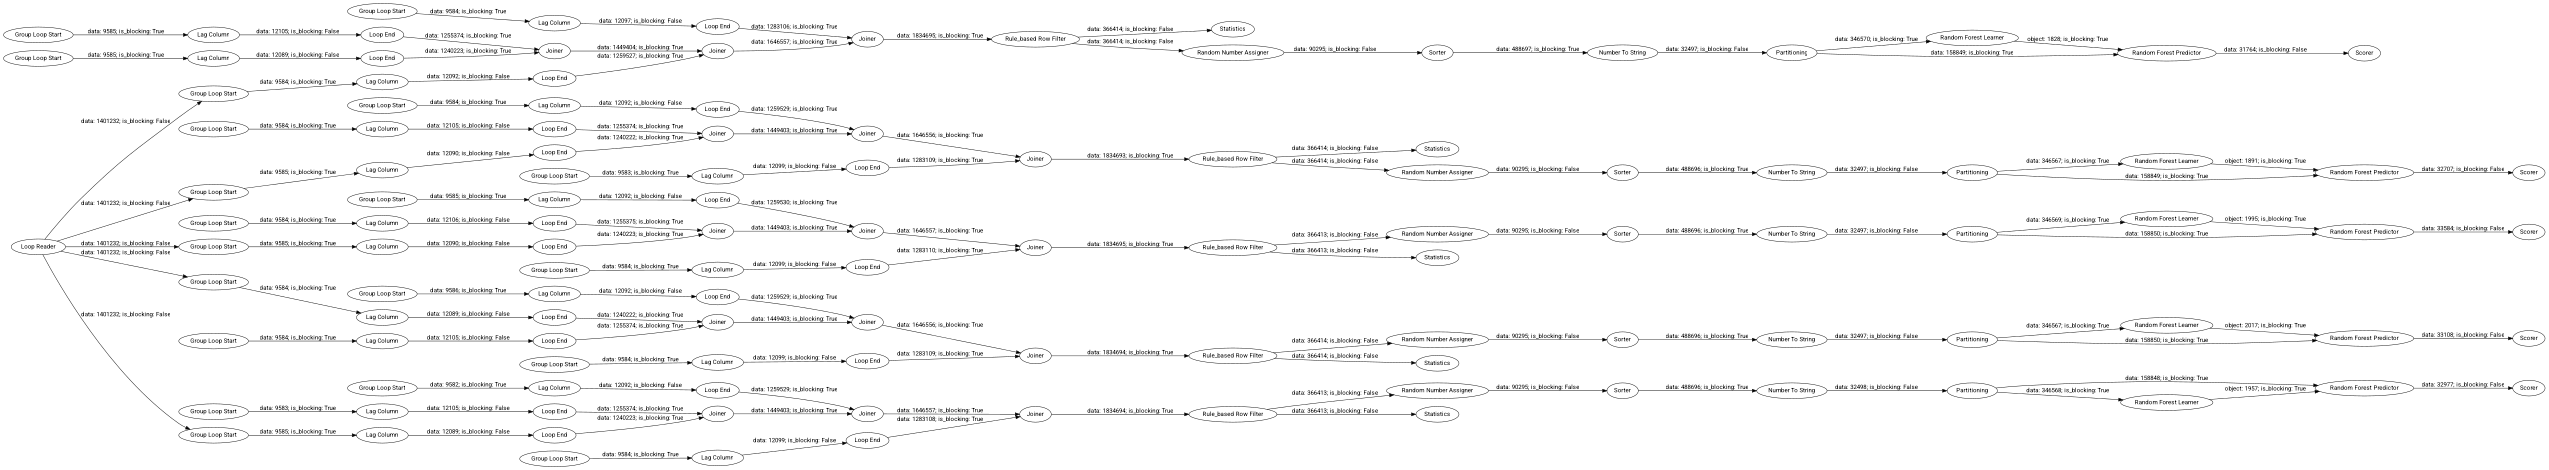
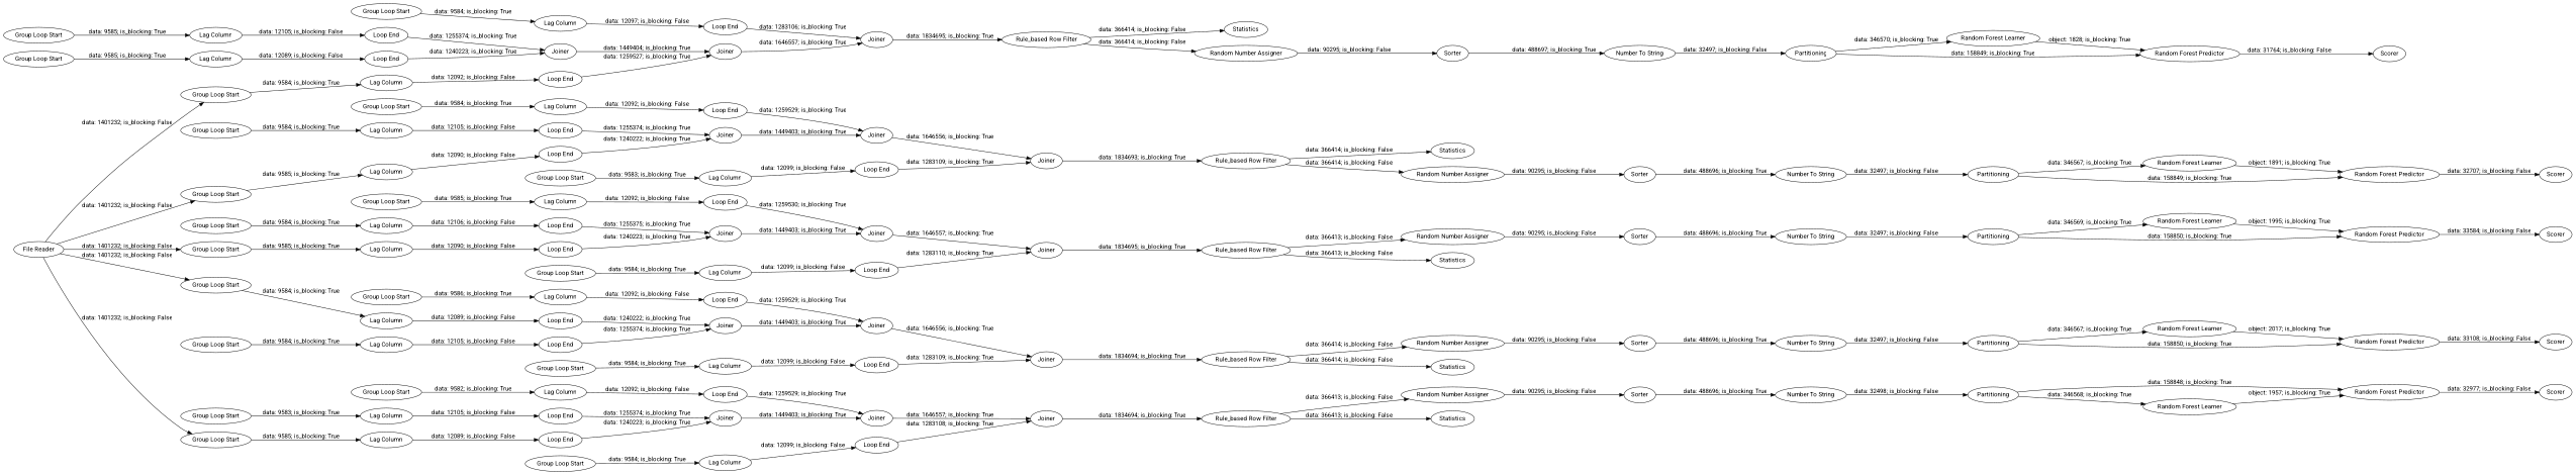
  digraph {
    rankdir=LR
    fontname=Roboto
    node [fontname=Roboto]
    edge [fontname=Roboto]
    n1 [label="Lag Column"]
    n2 [label="Loop End"]
    n3 [label="Loop End"]
    n4 [label=Joiner]
    n5 [label="Loop End"]
    n6 [label=Joiner]
    n7 [label=Statistics]
    n8 [label="Lag Column"]
    n9 [label="Loop End"]
    n10 [label="Random Forest Predictor"]
    n11 [label=Scorer]
    n12 [label="Rule_based Row Filter"]
    n13 [label=Statistics]
    n14 [label="Random Number Assigner"]
    n15 [label=Sorter]
    n16 [label="Number To String"]
    n17 [label="Lag Column"]
    n18 [label="Group Loop Start"]
    n19 [label="Loop End"]
    n20 [label=Joiner]
    n21 [label="Rule_based Row Filter"]
    n22 [label="Random Number Assigner"]
    n23 [label=Statistics]
    n24 [label=Joiner]
    n25 [label=Joiner]
    n26 [label=Scorer]
    n27 [label="Number To String"]
    n28 [label=Partitioning]
    n29 [label="Random Forest Predictor"]
    n30 [label="Lag Column"]
    n31 [label="Loop End"]
    n32 [label="Lag Column"]
    n33 [label="Loop End"]
    n34 [label=Joiner]
    n35 [label="Loop End"]
    n36 [label=Sorter]
    n37 [label="Group Loop Start"]
    n38 [label="Lag Column"]
    n39 [label="Loop End"]
    n40 [label="Lag Column"]
    n41 [label="Lag Column"]
    n42 [label="Loop End"]
    n43 [label="Group Loop Start"]
    n44 [label="Lag Column"]
    n45 [label="Lag Column"]
-   n46 [label="Loop Reader"]
+   n46 [label="File Reader"]
    n47 [label="Group Loop Start"]
    n48 [label="Group Loop Start"]
    n49 [label="Group Loop Start"]
    n50 [label=Joiner]
    n51 [label=Joiner]
    n52 [label="Lag Column"]
    n53 [label="Loop End"]
    n54 [label="Lag Column"]
    n55 [label="Loop End"]
    n56 [label=Sorter]
    n57 [label="Number To String"]
    n58 [label="Random Forest Learner"]
    n59 [label="Rule_based Row Filter"]
    n60 [label=Partitioning]
    n61 [label="Random Forest Learner"]
    n62 [label="Random Forest Predictor"]
    n63 [label="Group Loop Start"]
    n64 [label="Lag Column"]
    n65 [label="Lag Column"]
    n66 [label="Loop End"]
    n67 [label=Joiner]
    n68 [label="Random Forest Predictor"]
    n69 [label=Scorer]
    n70 [label=Joiner]
    n71 [label=Joiner]
    n72 [label=Joiner]
    n73 [label="Lag Column"]
    n74 [label="Loop End"]
    n75 [label="Random Forest Predictor"]
    n76 [label=Scorer]
    n77 [label="Lag Column"]
    n78 [label="Loop End"]
    n79 [label="Random Forest Learner"]
    n80 [label=Statistics]
    n81 [label=Joiner]
    n82 [label=Joiner]
    n83 [label=Sorter]
    n84 [label="Number To String"]
    n85 [label="Lag Column"]
    n86 [label="Rule_based Row Filter"]
    n87 [label="Random Number Assigner"]
    n88 [label="Group Loop Start"]
    n89 [label="Group Loop Start"]
    n90 [label="Group Loop Start"]
    n91 [label="Loop End"]
    n92 [label="Loop End"]
    n93 [label=Joiner]
    n94 [label="Loop End"]
    n95 [label="Loop End"]
    n96 [label=Scorer]
    n97 [label="Lag Column"]
    n98 [label="Group Loop Start"]
    n99 [label="Random Number Assigner"]
    n100 [label=Sorter]
    n101 [label="Random Forest Learner"]
    n102 [label=Partitioning]
    n103 [label=Statistics]
    n104 [label="Group Loop Start"]
    n105 [label=Partitioning]
    n106 [label="Group Loop Start"]
    n107 [label="Lag Column"]
    n108 [label="Random Number Assigner"]
    n109 [label="Group Loop Start"]
    n110 [label="Number To String"]
    n111 [label=Partitioning]
    n112 [label="Random Forest Learner"]
    n113 [label="Group Loop Start"]
    n114 [label="Rule_based Row Filter"]
    n115 [label="Group Loop Start"]
    n116 [label="Lag Column"]
    n117 [label="Loop End"]
    n118 [label="Group Loop Start"]
    n119 [label="Group Loop Start"]
    n120 [label="Group Loop Start"]
    n121 [label="Group Loop Start"]
    n1 -> n2 [label="data: 12089; is_blocking: False"]
    n2 -> n81 [label="data: 1240223; is_blocking: True"]
    n3 -> n4 [label="data: 1283106; is_blocking: True"]
    n4 -> n59 [label="data: 1834695; is_blocking: True"]
    n5 -> n6 [label="data: 1240222; is_blocking: True"]
    n6 -> n71 [label="data: 1449403; is_blocking: True"]
    n8 -> n9 [label="data: 12105; is_blocking: False"]
    n9 -> n34 [label="data: 1255374; is_blocking: True"]
    n10 -> n11 [label="data: 33584; is_blocking: False"]
    n12 -> n13 [label="data: 366414; is_blocking: False"]
    n12 -> n14 [label="data: 366414; is_blocking: False"]
    n14 -> n15 [label="data: 90295; is_blocking: False"]
    n15 -> n16 [label="data: 488696; is_blocking: True"]
    n16 -> n60 [label="data: 32497; is_blocking: False"]
    n17 -> n3 [label="data: 12097; is_blocking: False"]
    n18 -> n17 [label="data: 9584; is_blocking: True"]
    n19 -> n20 [label="data: 1259529; is_blocking: True"]
    n20 -> n67 [label="data: 1646557; is_blocking: True"]
    n21 -> n22 [label="data: 366414; is_blocking: False"]
    n21 -> n23 [label="data: 366414; is_blocking: False"]
    n22 -> n56 [label="data: 90295; is_blocking: False"]
    n24 -> n25 [label="data: 1449403; is_blocking: True"]
    n25 -> n70 [label="data: 1646556; is_blocking: True"]
    n27 -> n28 [label="data: 32497; is_blocking: False"]
    n28 -> n10 [label="data: 158850; is_blocking: True"]
    n28 -> n58 [label="data: 346569; is_blocking: True"]
    n29 -> n26 [label="data: 31764; is_blocking: False"]
    n30 -> n31 [label="data: 12099; is_blocking: False"]
    n31 -> n70 [label="data: 1283109; is_blocking: True"]
    n32 -> n33 [label="data: 12099; is_blocking: False"]
    n33 -> n51 [label="data: 1283110; is_blocking: True"]
    n34 -> n20 [label="data: 1449403; is_blocking: True"]
    n35 -> n34 [label="data: 1240223; is_blocking: True"]
    n36 -> n27 [label="data: 488696; is_blocking: True"]
    n37 -> n38 [label="data: 9585; is_blocking: True"]
    n38 -> n39 [label="data: 12090; is_blocking: False"]
    n39 -> n24 [label="data: 1240222; is_blocking: True"]
    n40 -> n35 [label="data: 12089; is_blocking: False"]
    n41 -> n42 [label="data: 12092; is_blocking: False"]
    n42 -> n71 [label="data: 1259529; is_blocking: True"]
    n43 -> n44 [label="data: 9585; is_blocking: True"]
    n44 -> n117 [label="data: 12090; is_blocking: False"]
    n45 -> n5 [label="data: 12089; is_blocking: False"]
    n46 -> n37 [label="data: 1401232; is_blocking: False"]
    n46 -> n43 [label="data: 1401232; is_blocking: False"]
    n46 -> n47 [label="data: 1401232; is_blocking: False"]
    n46 -> n48 [label="data: 1401232; is_blocking: False"]
    n46 -> n49 [label="data: 1401232; is_blocking: False"]
    n47 -> n45 [label="data: 9584; is_blocking: True"]
    n48 -> n40 [label="data: 9585; is_blocking: True"]
    n49 -> n52 [label="data: 9584; is_blocking: True"]
    n50 -> n51 [label="data: 1646557; is_blocking: True"]
    n51 -> n86 [label="data: 1834695; is_blocking: True"]
    n52 -> n53 [label="data: 12092; is_blocking: False"]
    n53 -> n82 [label="data: 1259527; is_blocking: True"]
    n54 -> n55 [label="data: 12105; is_blocking: False"]
    n55 -> n6 [label="data: 1255374; is_blocking: True"]
    n56 -> n57 [label="data: 488696; is_blocking: True"]
    n57 -> n111 [label="data: 32497; is_blocking: False"]
    n58 -> n10 [label="object: 1995; is_blocking: True"]
    n59 -> n103 [label="data: 366414; is_blocking: False"]
    n59 -> n108 [label="data: 366414; is_blocking: False"]
    n60 -> n61 [label="data: 346567; is_blocking: True"]
    n60 -> n62 [label="data: 158850; is_blocking: True"]
    n61 -> n62 [label="object: 2017; is_blocking: True"]
    n62 -> n96 [label="data: 33108; is_blocking: False"]
    n63 -> n64 [label="data: 9585; is_blocking: True"]
    n64 -> n95 [label="data: 12105; is_blocking: False"]
    n65 -> n66 [label="data: 12099; is_blocking: False"]
    n66 -> n67 [label="data: 1283108; is_blocking: True"]
    n67 -> n114 [label="data: 1834694; is_blocking: True"]
    n68 -> n69 [label="data: 32977; is_blocking: False"]
    n70 -> n21 [label="data: 1834693; is_blocking: True"]
    n71 -> n72 [label="data: 1646556; is_blocking: True"]
    n72 -> n12 [label="data: 1834694; is_blocking: True"]
    n73 -> n74 [label="data: 12092; is_blocking: False"]
    n74 -> n50 [label="data: 1259530; is_blocking: True"]
    n75 -> n76 [label="data: 32707; is_blocking: False"]
    n77 -> n78 [label="data: 12099; is_blocking: False"]
    n78 -> n72 [label="data: 1283109; is_blocking: True"]
    n79 -> n68 [label="object: 1957; is_blocking: True"]
    n81 -> n82 [label="data: 1449404; is_blocking: True"]
    n82 -> n4 [label="data: 1646557; is_blocking: True"]
    n83 -> n84 [label="data: 488697; is_blocking: True"]
    n84 -> n102 [label="data: 32497; is_blocking: False"]
    n85 -> n19 [label="data: 12092; is_blocking: False"]
    n86 -> n7 [label="data: 366413; is_blocking: False"]
    n86 -> n87 [label="data: 366413; is_blocking: False"]
    n87 -> n36 [label="data: 90295; is_blocking: False"]
    n88 -> n41 [label="data: 9586; is_blocking: True"]
    n89 -> n85 [label="data: 9582; is_blocking: True"]
    n90 -> n32 [label="data: 9584; is_blocking: True"]
    n91 -> n25 [label="data: 1259529; is_blocking: True"]
    n92 -> n93 [label="data: 1255375; is_blocking: True"]
    n93 -> n50 [label="data: 1449403; is_blocking: True"]
    n94 -> n24 [label="data: 1255374; is_blocking: True"]
    n95 -> n81 [label="data: 1255374; is_blocking: True"]
    n97 -> n92 [label="data: 12106; is_blocking: False"]
    n98 -> n97 [label="data: 9584; is_blocking: True"]
    n99 -> n100 [label="data: 90295; is_blocking: False"]
    n100 -> n110 [label="data: 488696; is_blocking: True"]
    n101 -> n29 [label="object: 1828; is_blocking: True"]
    n102 -> n29 [label="data: 158849; is_blocking: True"]
    n102 -> n101 [label="data: 346570; is_blocking: True"]
    n104 -> n1 [label="data: 9585; is_blocking: True"]
    n105 -> n68 [label="data: 158848; is_blocking: True"]
    n105 -> n79 [label="data: 346568; is_blocking: True"]
    n106 -> n107 [label="data: 9584; is_blocking: True"]
    n107 -> n94 [label="data: 12105; is_blocking: False"]
    n108 -> n83 [label="data: 90295; is_blocking: False"]
    n109 -> n73 [label="data: 9585; is_blocking: True"]
    n110 -> n105 [label="data: 32498; is_blocking: False"]
    n111 -> n75 [label="data: 158849; is_blocking: True"]
    n111 -> n112 [label="data: 346567; is_blocking: True"]
    n112 -> n75 [label="object: 1891; is_blocking: True"]
    n113 -> n54 [label="data: 9584; is_blocking: True"]
    n114 -> n80 [label="data: 366413; is_blocking: False"]
    n114 -> n99 [label="data: 366413; is_blocking: False"]
    n115 -> n116 [label="data: 9584; is_blocking: True"]
    n116 -> n91 [label="data: 12092; is_blocking: False"]
    n117 -> n93 [label="data: 1240223; is_blocking: True"]
    n118 -> n77 [label="data: 9584; is_blocking: True"]
    n119 -> n30 [label="data: 9583; is_blocking: True"]
    n120 -> n65 [label="data: 9584; is_blocking: True"]
    n121 -> n8 [label="data: 9583; is_blocking: True"]
  }
